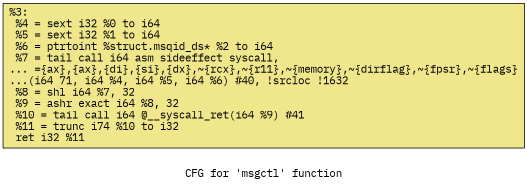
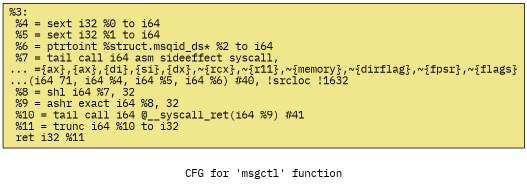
  digraph {
    label="CFG for 'msgctl' function"
    fontname="IBM Plex Mono"
-   n1 [label="{%3:\l  %4 = sext i32 %0 to i64\l  %5 = sext i32 %1 to i64\l  %6 = ptrtoint %struct.msqid_ds* %2 to i64\l  %7 = tail call i64 asm sideeffect syscall,\l... =\{ax\},\{ax\},\{di\},\{si\},\{dx\},~\{rcx\},~\{r11\},~\{memory\},~\{dirflag\},~\{fpsr\},~\{flags\}\l...(i64 71, i64 %4, i64 %5, i64 %6) #40, !srcloc !1632\l  %8 = shl i64 %7, 32\l  %9 = ashr exact i64 %8, 32\l  %10 = tail call i64 @__syscall_ret(i64 %9) #41\l  %11 = trunc i74 %10 to i32\l  ret i32 %11\l}" shape=record style=filled fillcolor=khaki fontname="IBM Plex Mono"]
+   n1 [label="{%3:\l  %4 = sext i32 %0 to i64\l  %5 = sext i32 %1 to i64\l  %6 = ptrtoint %struct.msqid_ds* %2 to i64\l  %7 = tail call i64 asm sideeffect syscall,\l... =\{ax\},\{ax\},\{di\},\{si\},\{dx\},~\{rcx\},~\{r11\},~\{memory\},~\{dirflag\},~\{fpsr\},~\{flags\}\l...(i64 71, i64 %4, i64 %5, i64 %6) #40, !srcloc !1632\l  %8 = shl i64 %7, 32\l  %9 = ashr exact i64 %8, 32\l  %10 = tail call i64 @__syscall_ret(i64 %9) #41\l  %11 = trunc i64 %10 to i32\l  ret i32 %11\l}" shape=record style=filled fillcolor=khaki fontname="IBM Plex Mono"]
  }
